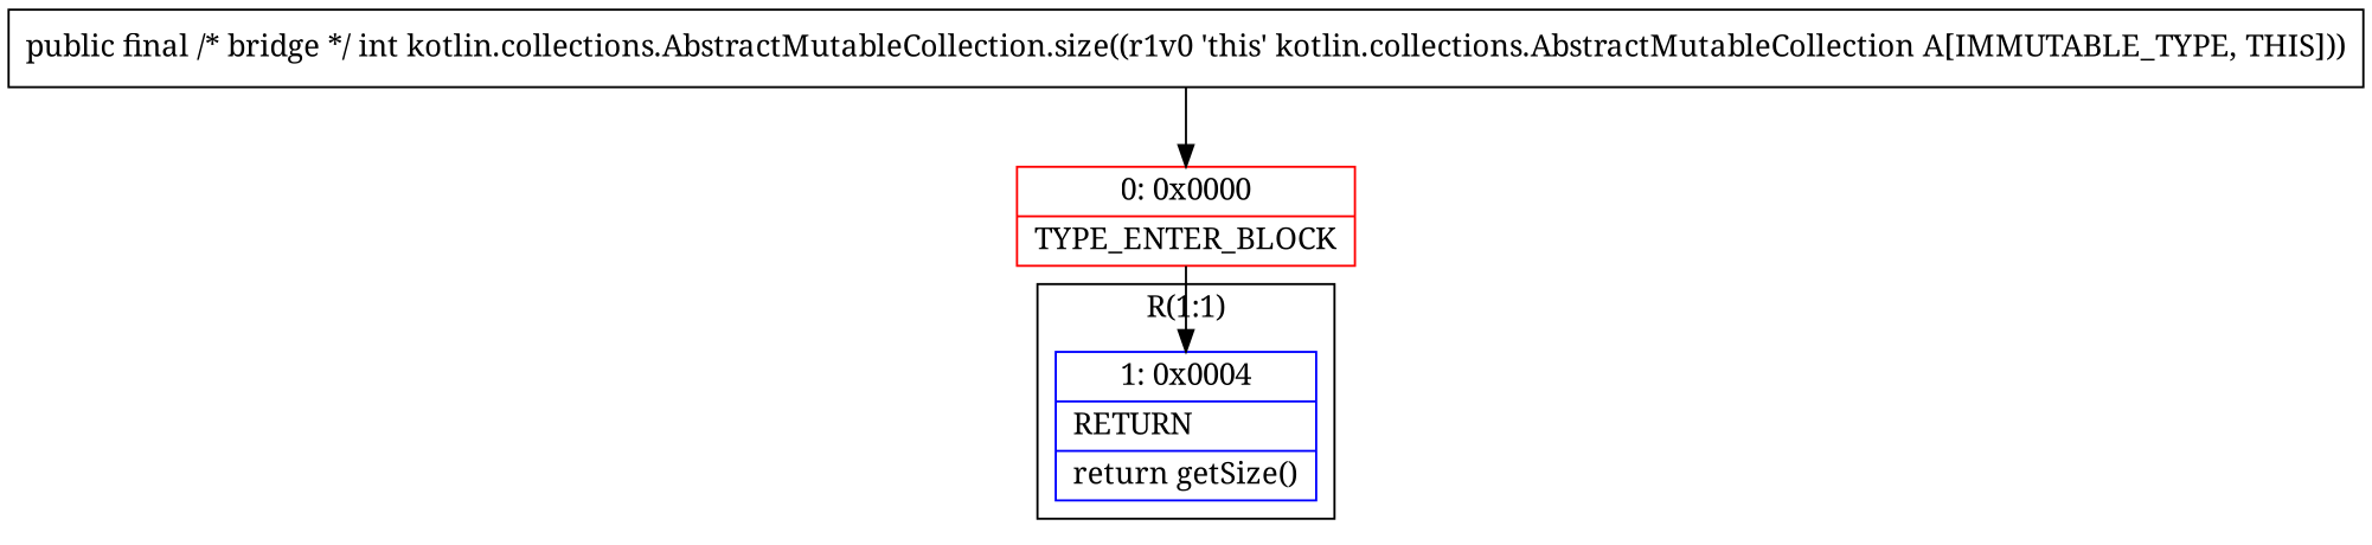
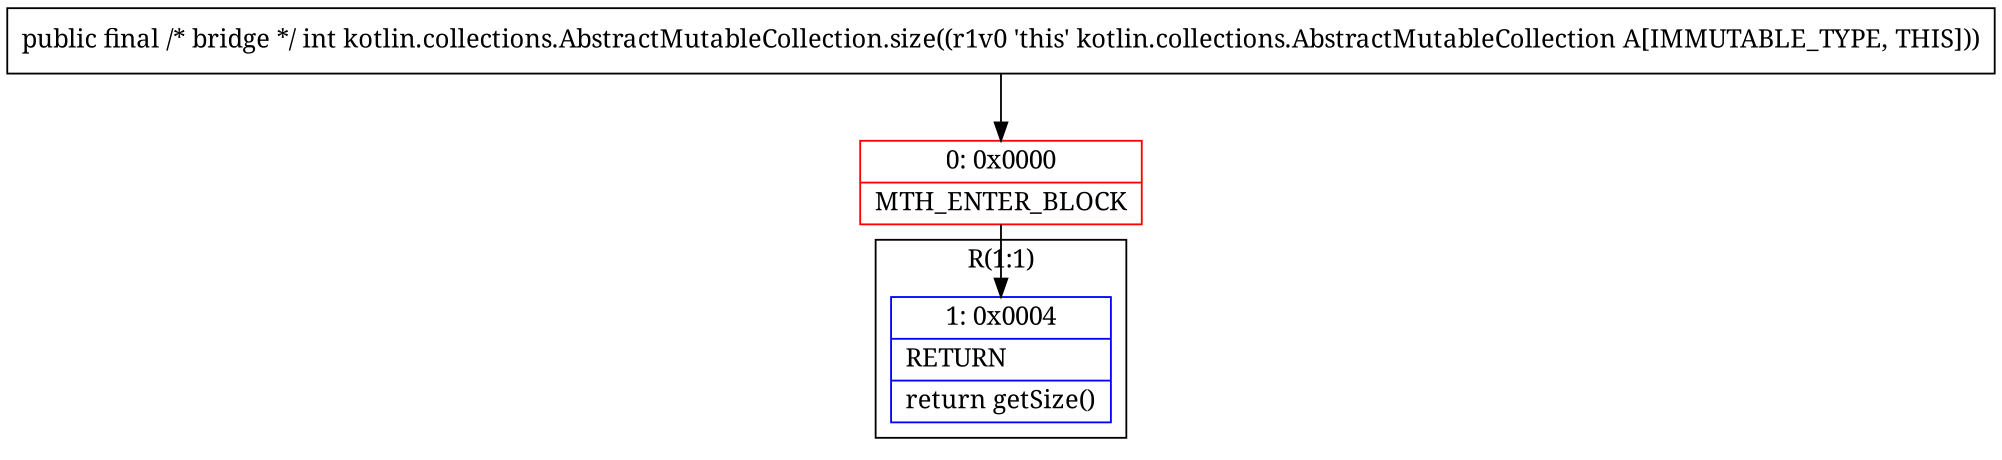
  digraph {
    fontname="Noto Serif"
    node [shape=record fontname="Noto Serif"]
    edge [fontname="Noto Serif"]
    n1 [color=blue label="{1\:\ 0x0004|RETURN\l|return getSize()\l}"]
-   n2 [color=red label="{0\:\ 0x0000|TYPE_ENTER_BLOCK\l}"]
+   n2 [color=red label="{0\:\ 0x0000|MTH_ENTER_BLOCK\l}"]
    n3 [label="{public final \/* bridge *\/ int kotlin.collections.AbstractMutableCollection.size((r1v0 'this' kotlin.collections.AbstractMutableCollection A[IMMUTABLE_TYPE, THIS])) }"]
    subgraph cluster_1 {
      label="R(1:1)"
      n1
    }
    n2 -> n1
    n3 -> n2
  }
